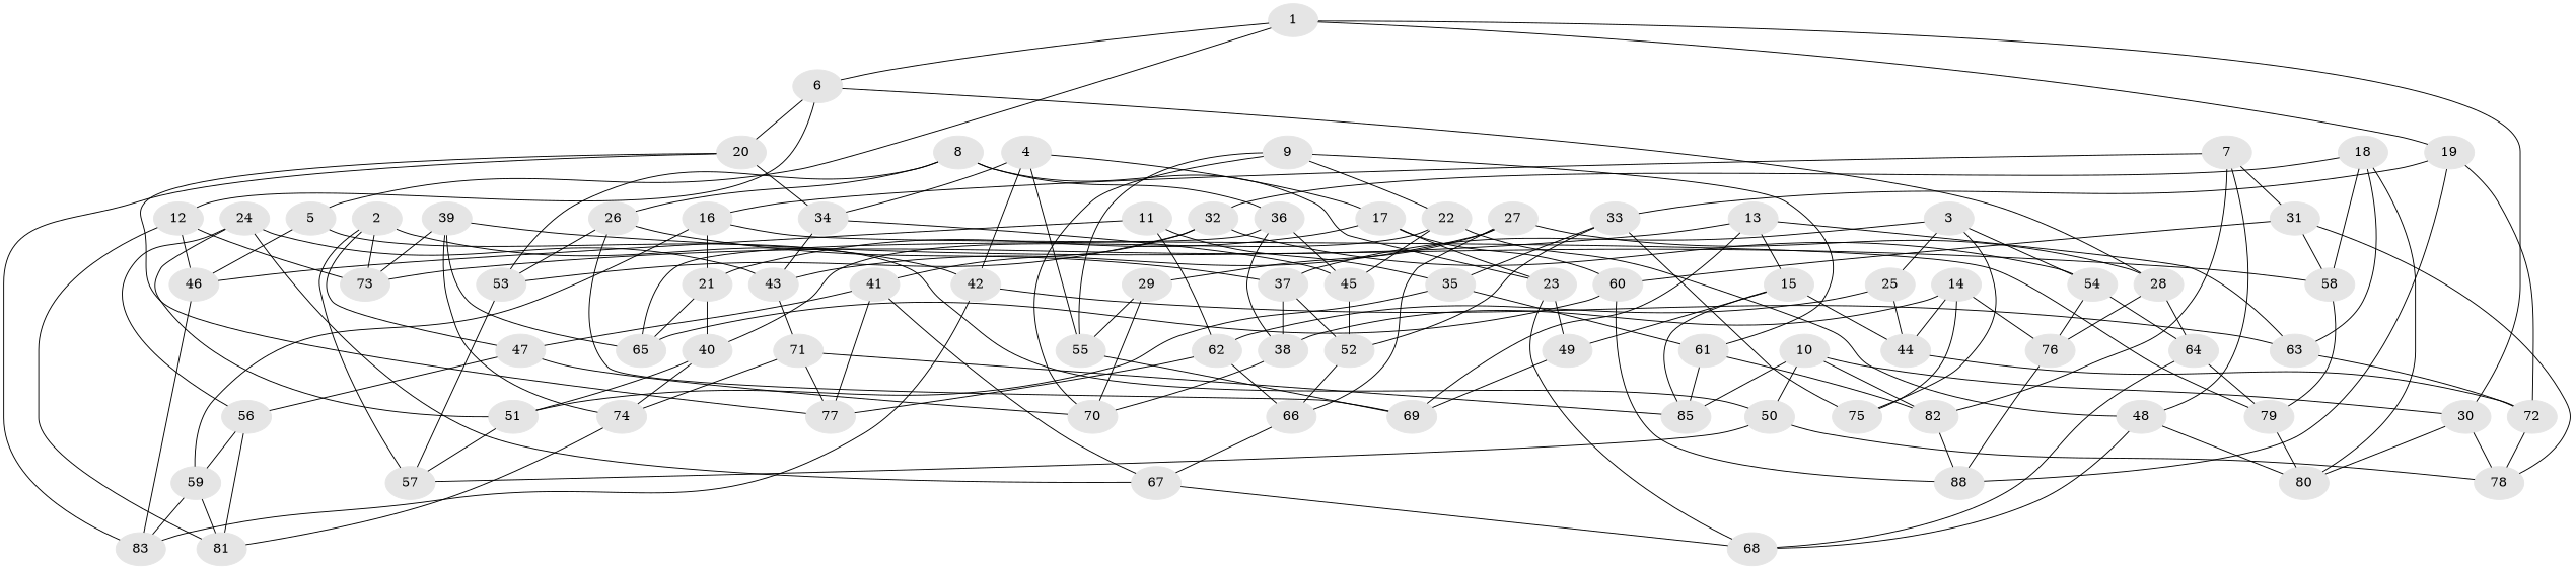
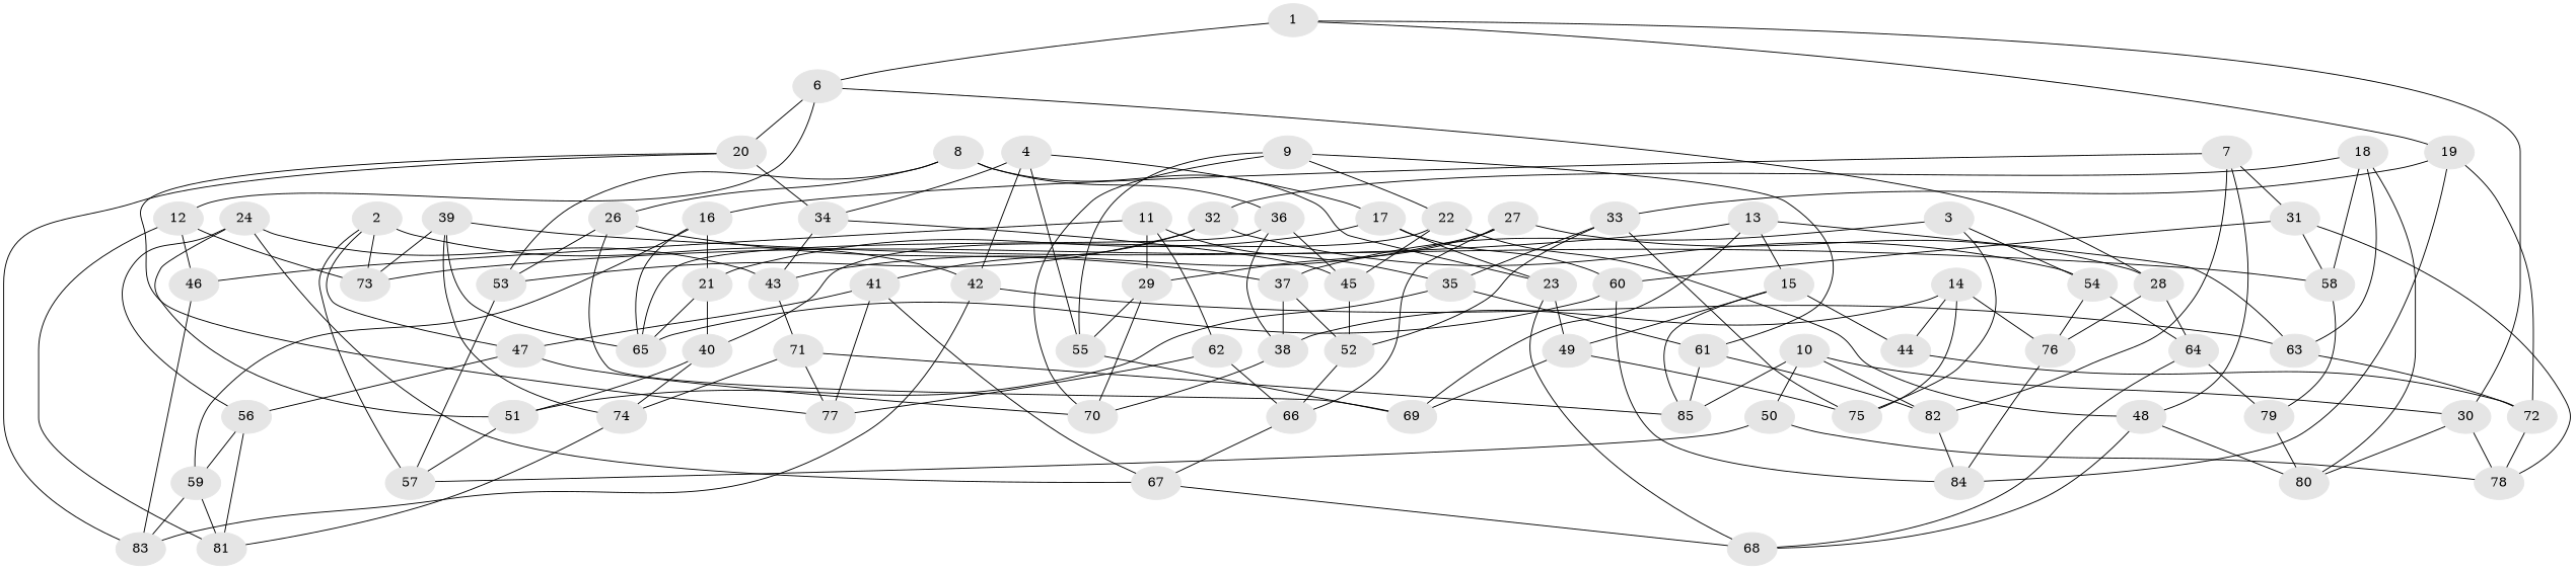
  graph {
    node [color=gray90 style=filled]
    1
-   5
    6
    19
    30
    46
    50
    12
    20
    28
    33
    72
-   84 [label=88]
+   84
    80
    78
    2
    42
    47
    57
    73
    63
    83
    70
    56
    3
-   25
    37
    54
    75
    62
    44
    38
    52
    76
    64
    4
    17
    34
    55
    23
    21
    60
    45
    43
    69
    81
    77
    7
    16
    31
    48
    82
    59
    79
    58
    68
    8
    26
    36
    53
    49
    65
    9
    22
    61
    40
    85
    10
    11
    29
    35
    51
    66
    13
    15
    14
    18
    32
    41
    74
    24
    67
    71
    27
    39
-   1 -- 5
    1 -- 6
    1 -- 19
    1 -- 30
-   5 -- 46
-   5 -- 50
    6 -- 12
    6 -- 20
    6 -- 28
    19 -- 33
    19 -- 72
    19 -- 84
    30 -- 80
    30 -- 78
    46 -- 83
    50 -- 78
    50 -- 57
    12 -- 46
    12 -- 73
    12 -- 81
    20 -- 83
    20 -- 34
    20 -- 77
    28 -- 76
    28 -- 64
    33 -- 75
    33 -- 52
    33 -- 35
    72 -- 78
    2 -- 42
    2 -- 47
    2 -- 57
    2 -- 73
    42 -- 63
    42 -- 83
    47 -- 70
    47 -- 56
    63 -- 72
    56 -- 81
    56 -- 59
-   3 -- 25
    3 -- 37
    3 -- 54
    3 -- 75
-   25 -- 62
-   25 -- 44
    37 -- 38
    37 -- 52
    54 -- 76
    54 -- 64
    62 -- 77
    62 -- 66
    44 -- 72
    38 -- 70
    52 -- 66
    76 -- 84
    64 -- 79
    64 -- 68
    4 -- 42
    4 -- 17
    4 -- 34
    4 -- 55
    17 -- 23
    17 -- 21
    17 -- 60
    34 -- 45
    34 -- 43
    55 -- 69
    23 -- 68
    23 -- 49
    21 -- 65
    21 -- 40
    60 -- 84
    60 -- 65
    45 -- 52
    43 -- 71
    7 -- 16
    7 -- 31
    7 -- 48
    7 -- 82
    16 -- 21
    16 -- 59
-   16 -- 79
+   16 -- 65
    31 -- 78
    31 -- 60
    31 -- 58
    48 -- 80
    48 -- 68
    82 -- 84
    59 -- 83
    59 -- 81
    79 -- 80
    58 -- 79
    8 -- 23
    8 -- 26
    8 -- 36
    8 -- 53
    26 -- 37
    26 -- 69
    26 -- 53
    36 -- 38
    36 -- 45
    36 -- 65
    53 -- 57
+   49 -- 75
    49 -- 69
    9 -- 70
    9 -- 55
    9 -- 22
    9 -- 61
    22 -- 45
    22 -- 48
    22 -- 40
    61 -- 82
    61 -- 85
    40 -- 51
    40 -- 74
    10 -- 30
    10 -- 50
    10 -- 82
    10 -- 85
    11 -- 46
    11 -- 62
+   11 -- 29
    11 -- 35
    29 -- 70
    29 -- 55
    35 -- 61
    35 -- 51
    51 -- 57
    66 -- 67
    13 -- 73
    13 -- 63
    13 -- 69
    13 -- 15
    15 -- 44
    15 -- 49
    15 -- 85
    14 -- 75
    14 -- 44
    14 -- 38
    14 -- 76
    18 -- 80
    18 -- 63
    18 -- 58
    18 -- 32
    32 -- 54
    32 -- 53
    32 -- 41
    41 -- 47
    41 -- 77
    41 -- 67
    74 -- 81
    24 -- 56
    24 -- 43
    24 -- 51
    24 -- 67
    67 -- 68
    71 -- 77
    71 -- 85
    71 -- 74
    27 -- 28
    27 -- 43
    27 -- 29
    27 -- 66
    39 -- 73
    39 -- 58
    39 -- 65
    39 -- 74
  }
